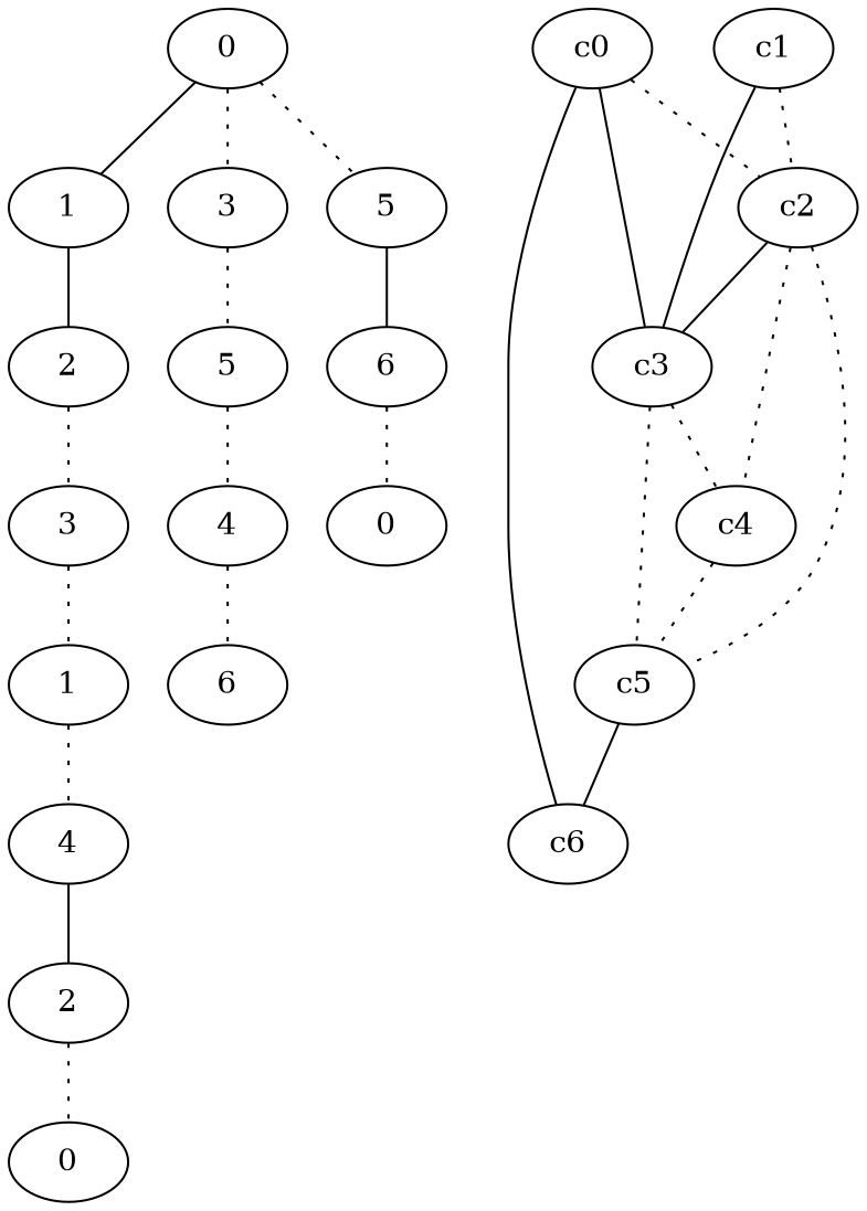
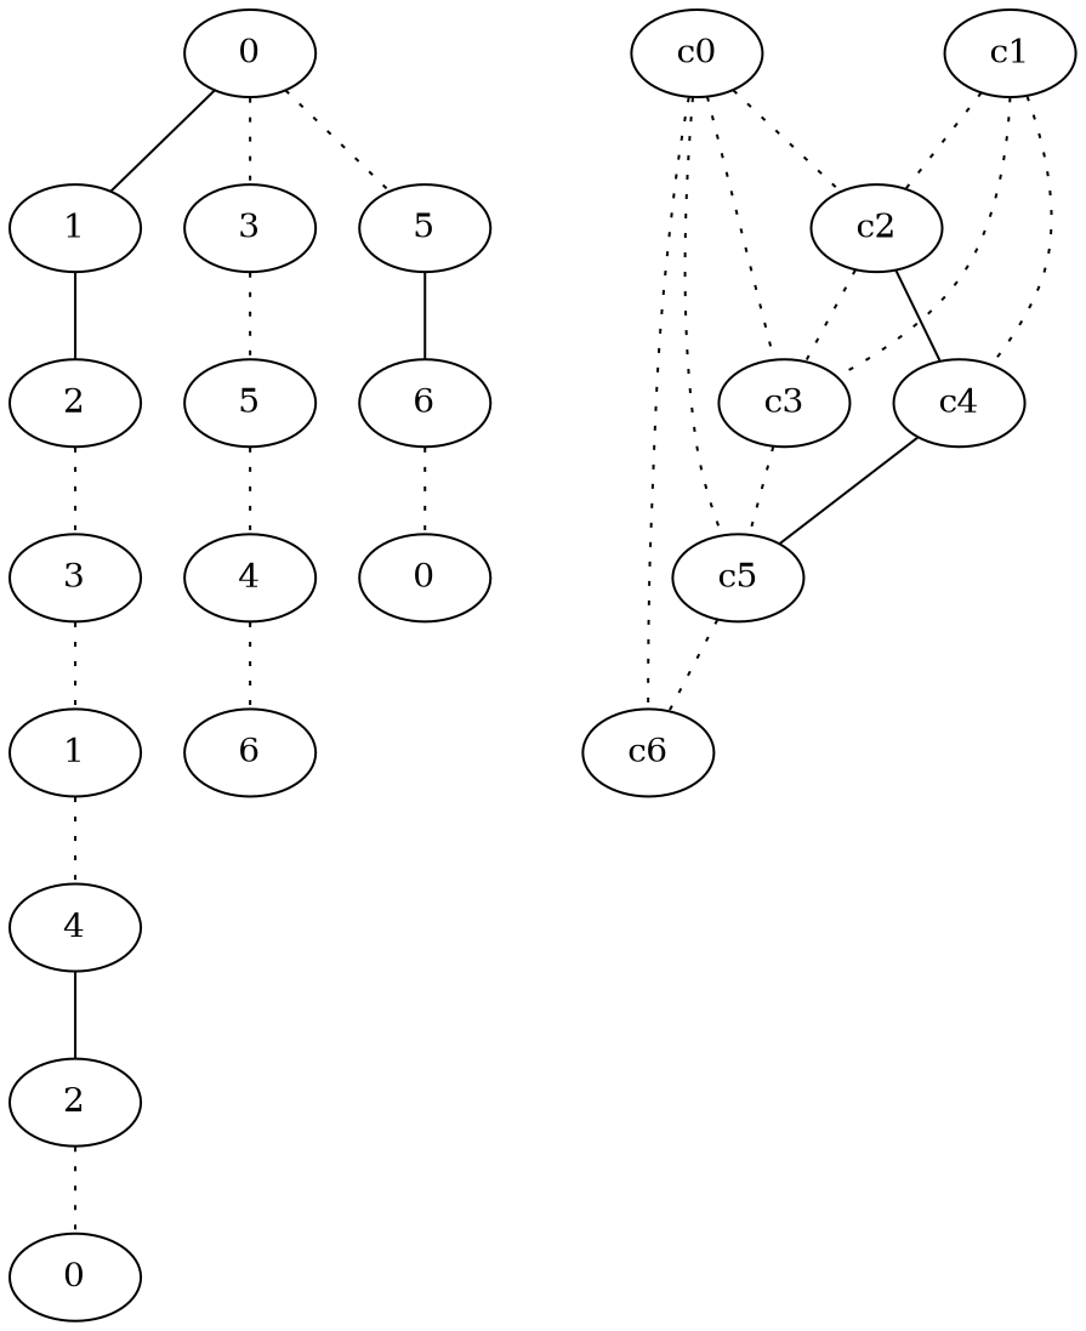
  graph {
    edge [style=dotted]
    n1 [label=0]
    n2 [label=1]
    n3 [label=3]
    n4 [label=5]
    n5 [label=2]
    n6 [label=5]
    n7 [label=6]
    n8 [label=3]
    n9 [label=1]
    n10 [label=4]
    n11 [label=2]
    n12 [label=0]
    n13 [label=4]
    n14 [label=6]
    n15 [label=0]
    c0
    c2
    c3
    c5
    c6
    c1
    c4
    n1 -- n2 [style=""]
    n1 -- n3
    n1 -- n4
    n2 -- n5 [style=""]
    n3 -- n6
    n4 -- n7 [style=""]
    n5 -- n8
    n6 -- n13
    n7 -- n15
    n8 -- n9
    n9 -- n10
    n10 -- n11 [style=""]
    n11 -- n12
    n13 -- n14
    c0 -- c2
-   c0 -- c3 [style=solid]
-   c2 -- c5
-   c0 -- c6 [style=solid]
-   c2 -- c3 [style=solid]
-   c2 -- c4
+   c0 -- c3
+   c0 -- c5
+   c0 -- c6
+   c2 -- c3
+   c2 -- c4 [style=""]
    c3 -- c5
-   c5 -- c6 [style=""]
+   c5 -- c6
    c1 -- c2
-   c1 -- c3 [style=solid]
-   c3 -- c4
-   c4 -- c5
+   c1 -- c3
+   c1 -- c4
+   c4 -- c5 [style=solid]
  }
